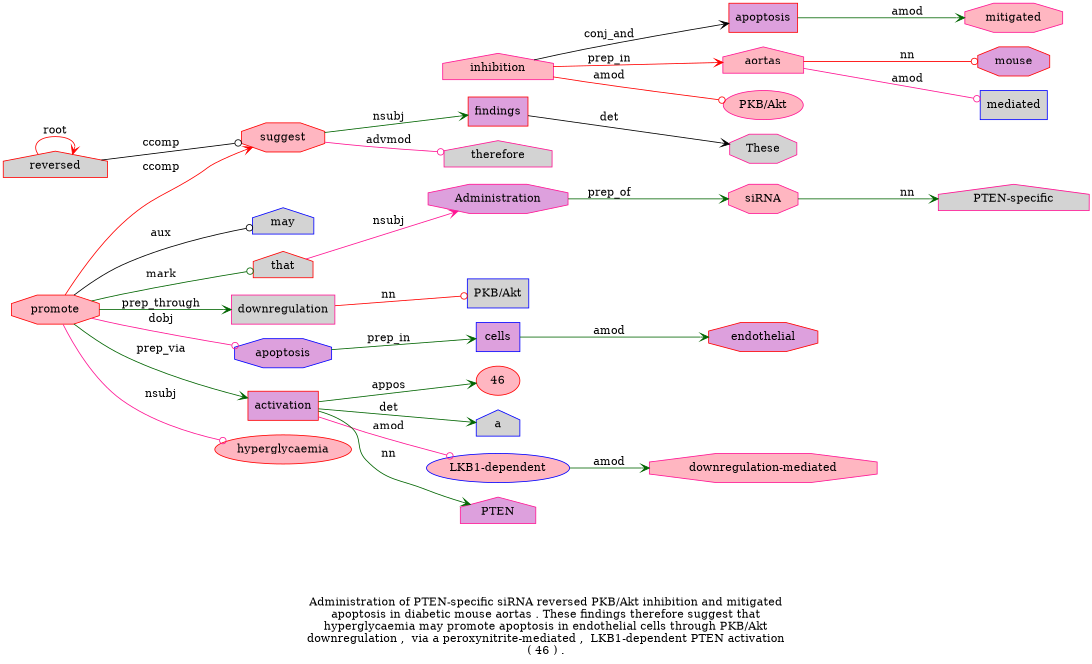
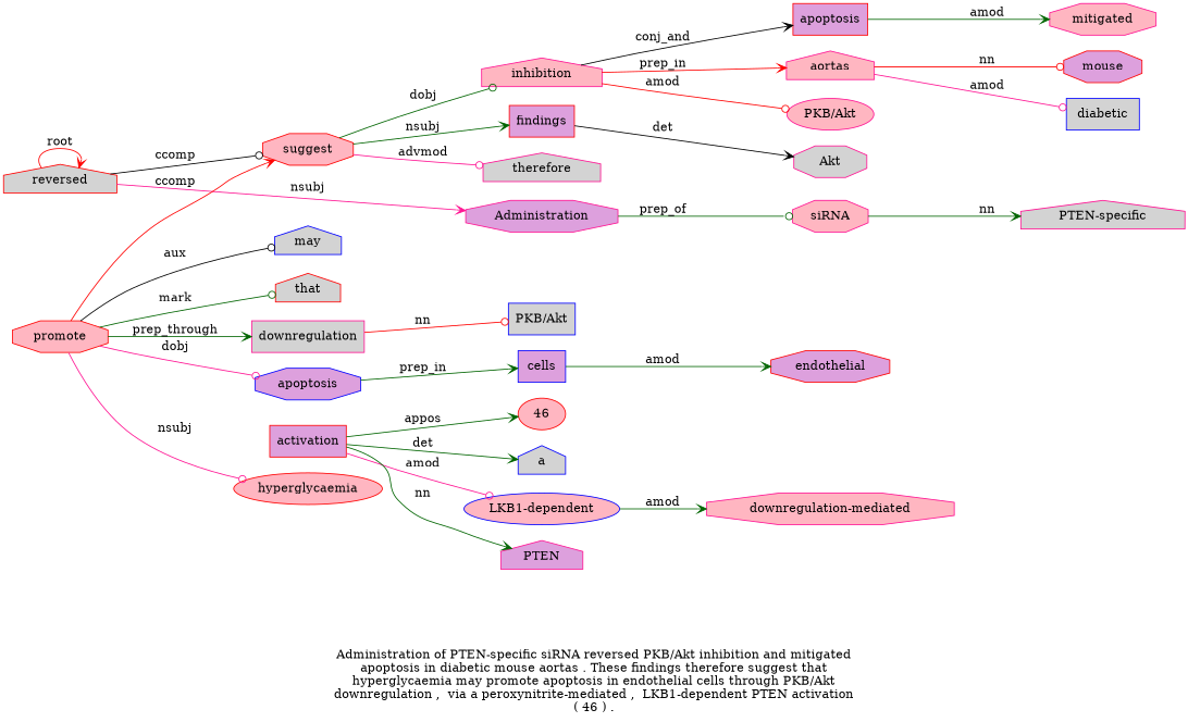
  digraph {
    label="Administration of PTEN-specific siRNA reversed PKB/Akt inhibition and mitigated\napoptosis in diabetic mouse aortas . These findings therefore suggest that\nhyperglycaemia may promote apoptosis in endothelial cells through PKB/Akt\ndownregulation ,  via a peroxynitrite-mediated ,  LKB1-dependent PTEN activation\n( 46 ) ."
    rankdir=LR
    node [color=deeppink fillcolor=lightpink shape=octagon style=filled]
    edge [arrowhead=vee color=darkgreen]
    n1 [color=red fillcolor=lightgrey label=reversed shape=house]
    n2 [fillcolor=plum label=Administration]
    n3 [color=red label=suggest]
    n4 [label=siRNA]
    n5 [label=inhibition shape=house]
    n6 [color=red fillcolor=plum label=findings shape=box]
    n7 [fillcolor=lightgrey label=therefore shape=house]
    n8 [fillcolor=lightgrey label="PTEN-specific" shape=house]
    n9 [label="PKB/Akt" shape=ellipse]
    n10 [color=red fillcolor=plum label=apoptosis shape=box]
    n11 [label=aortas shape=house]
    n12 [label=mitigated]
-   n13 [color=blue fillcolor=lightgrey label=mediated shape=box]
+   n13 [color=blue fillcolor=lightgrey label=diabetic shape=box]
    n14 [color=red fillcolor=plum label=mouse]
-   n15 [fillcolor=lightgrey label=These]
+   n15 [fillcolor=lightgrey label=Akt]
    n16 [color=red label=promote]
    n17 [color=red fillcolor=lightgrey label=that shape=house]
    n18 [color=red label=hyperglycaemia shape=ellipse]
    n19 [color=blue fillcolor=lightgrey label=may shape=house]
    n20 [color=blue fillcolor=plum label=apoptosis]
    n21 [fillcolor=lightgrey label=downregulation shape=box]
    n22 [color=red fillcolor=plum label=activation shape=box]
    n23 [color=blue fillcolor=plum label=cells shape=box]
    n24 [color=blue fillcolor=lightgrey label="PKB/Akt" shape=box]
    n25 [color=blue fillcolor=lightgrey label=a shape=house]
    n26 [color=blue label="LKB1-dependent" shape=ellipse]
    n27 [fillcolor=plum label=PTEN shape=house]
    n28 [color=red label=46 shape=ellipse]
    n29 [color=red fillcolor=plum label=endothelial]
    n30 [label="downregulation-mediated"]
    n1 -> n1 [color=red label=root]
-   n17 -> n2 [color=deeppink label=nsubj]
+   n1 -> n2 [color=deeppink label=nsubj]
    n1 -> n3 [arrowhead=odot color=black label=ccomp]
-   n2 -> n4 [label=prep_of]
+   n2 -> n4 [arrowhead=odot label=prep_of]
+   n3 -> n5 [arrowhead=odot label=dobj]
    n3 -> n6 [label=nsubj]
    n3 -> n7 [arrowhead=odot color=deeppink label=advmod]
    n4 -> n8 [label=nn]
    n5 -> n9 [arrowhead=odot color=red label=amod]
    n5 -> n10 [color=black label=conj_and]
    n5 -> n11 [color=red label=prep_in]
    n6 -> n15 [color=black label=det]
    n10 -> n12 [label=amod]
    n11 -> n13 [arrowhead=odot color=deeppink label=amod]
    n11 -> n14 [arrowhead=odot color=red label=nn]
    n16 -> n3 [color=red label=ccomp]
    n16 -> n17 [arrowhead=odot label=mark]
    n16 -> n18 [arrowhead=odot color=deeppink label=nsubj]
    n16 -> n19 [arrowhead=odot color=black label=aux]
    n16 -> n20 [arrowhead=odot color=deeppink label=dobj]
    n16 -> n21 [label=prep_through]
-   n16 -> n22 [label=prep_via]
    n20 -> n23 [label=prep_in]
    n21 -> n24 [arrowhead=odot color=red label=nn]
    n22 -> n25 [label=det]
    n22 -> n26 [arrowhead=odot color=deeppink label=amod]
    n22 -> n27 [label=nn]
    n22 -> n28 [label=appos]
    n23 -> n29 [label=amod]
    n26 -> n30 [label=amod]
  }
